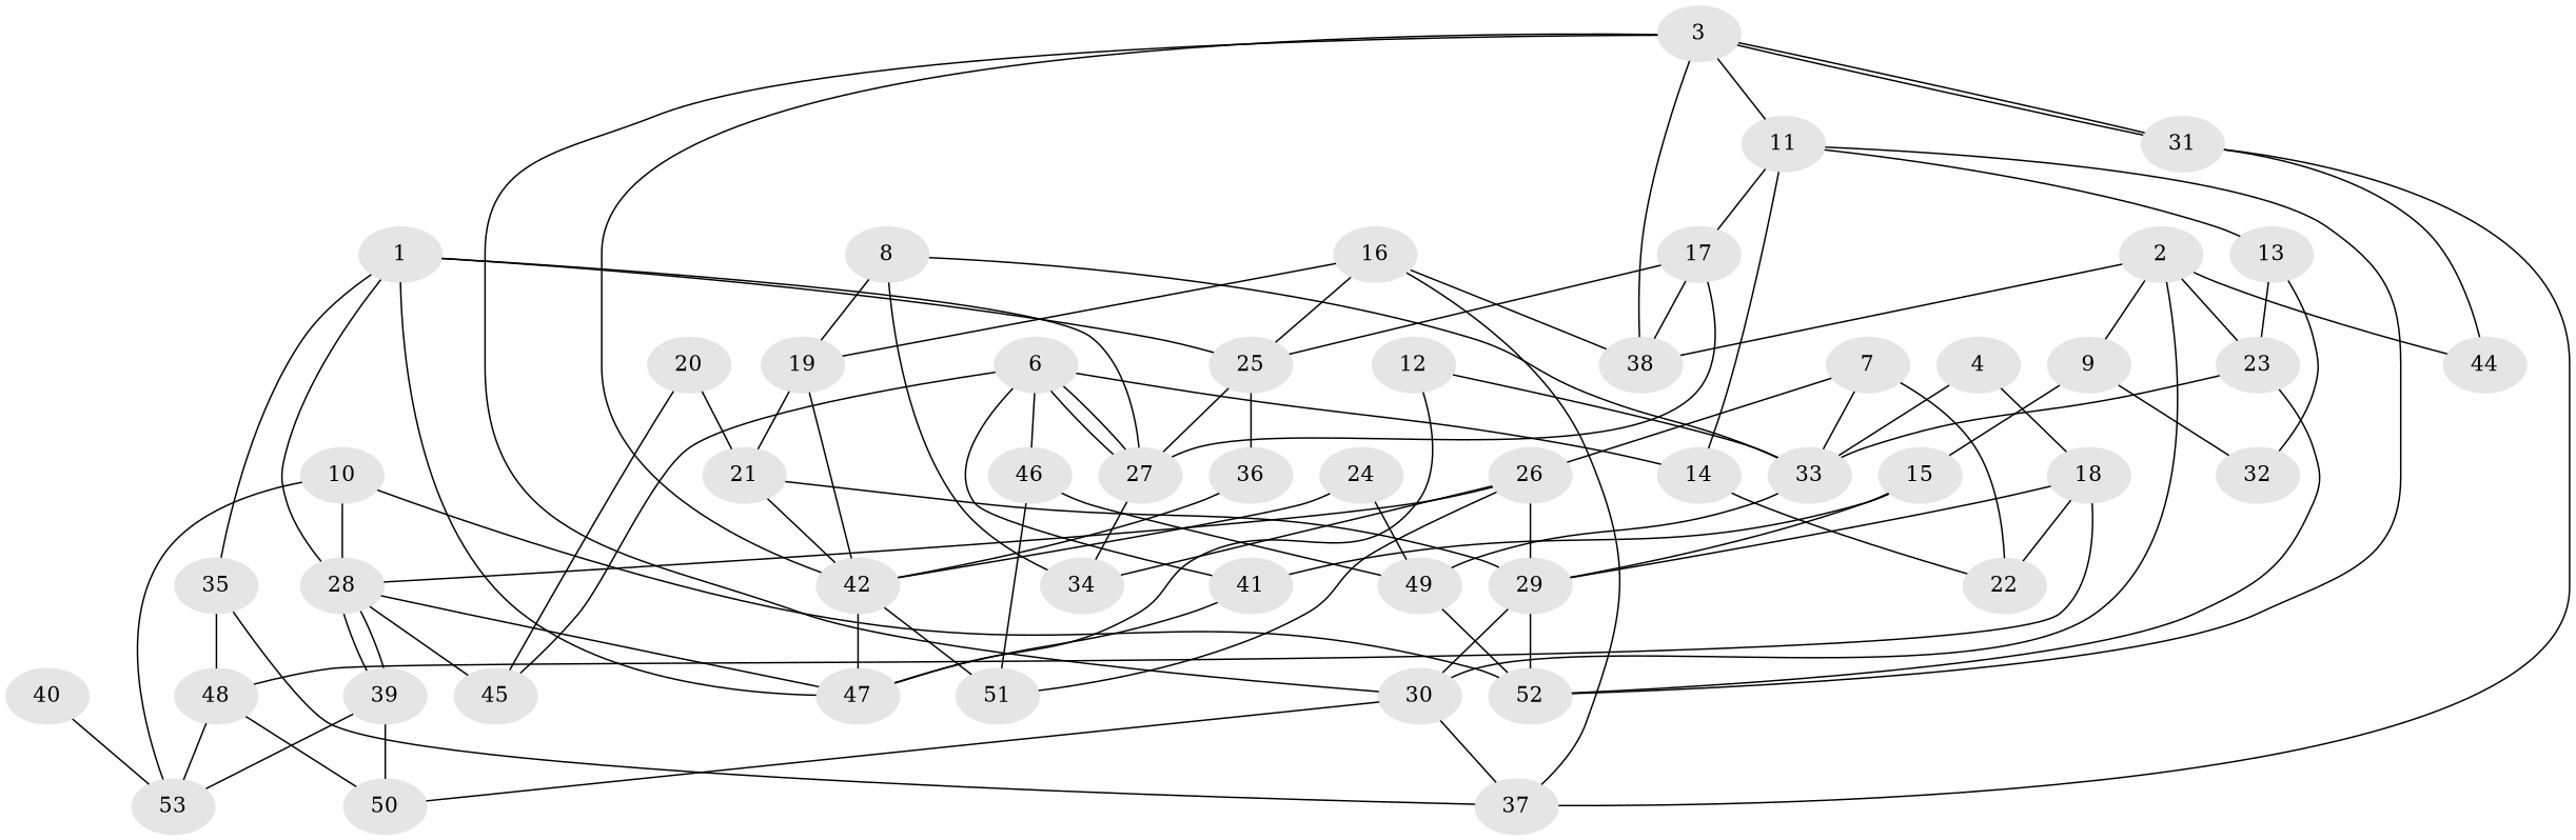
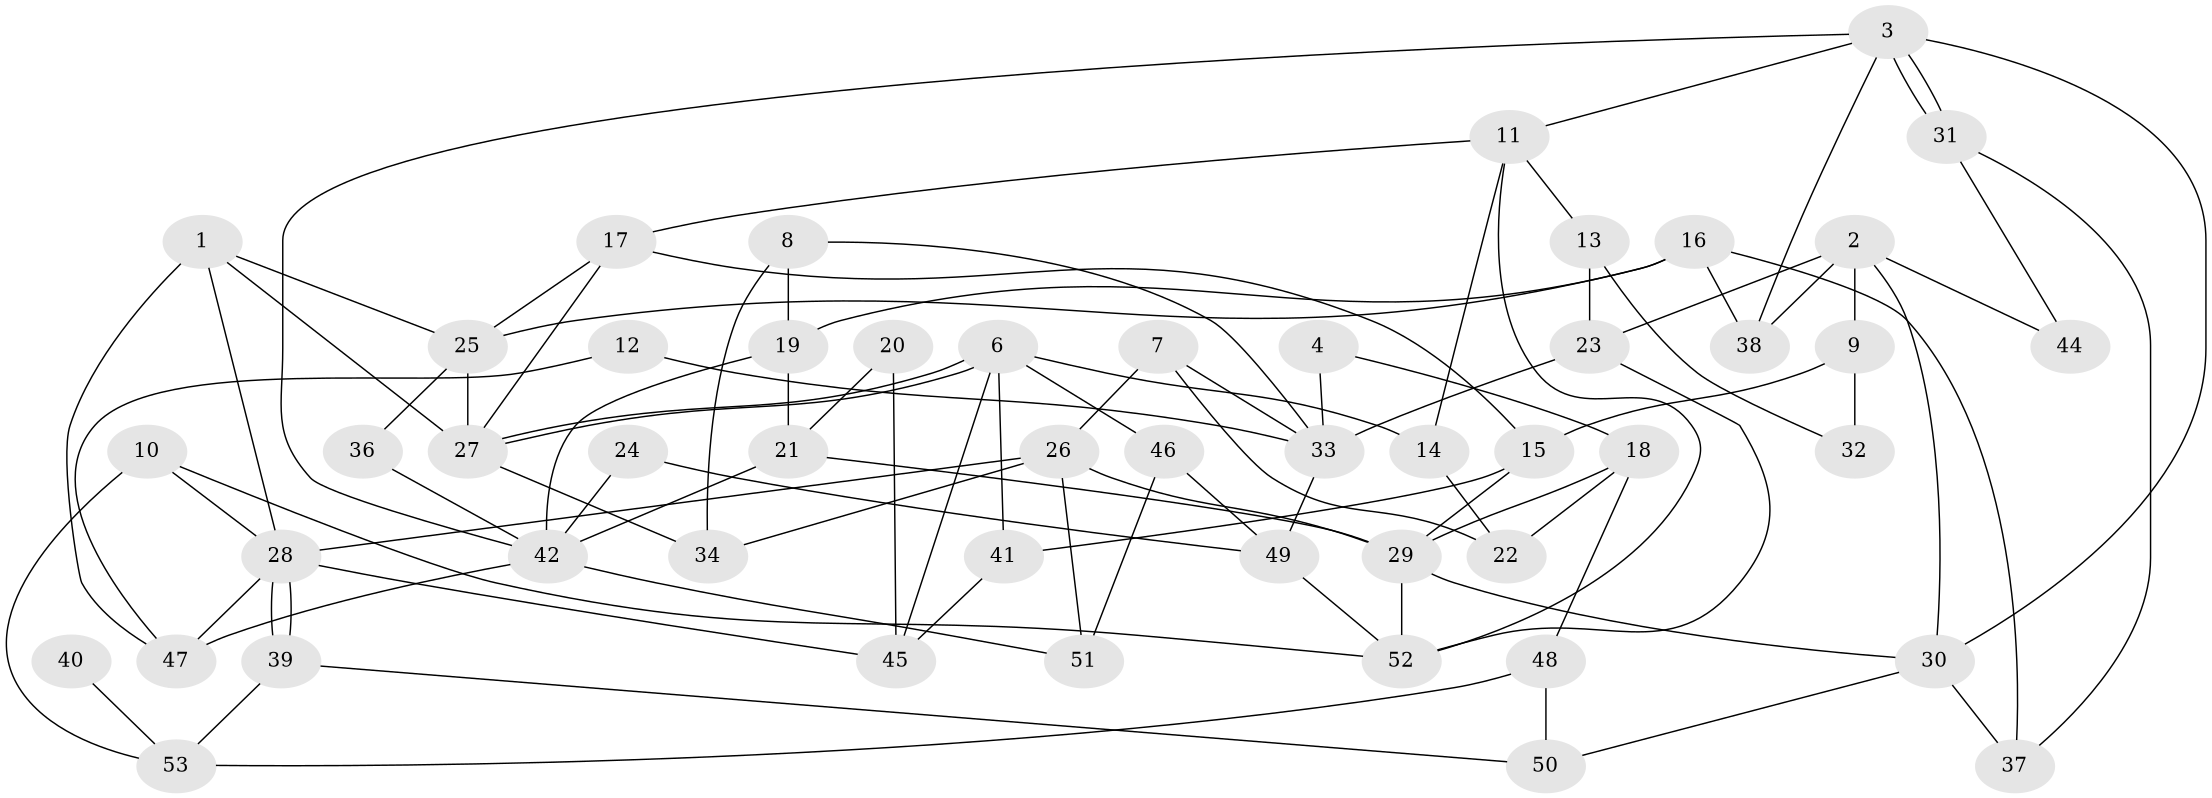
  graph {
    node [color=gray90 style=filled]
    1
    25
    27
    28
-   35
    47
    36
    34
    45
    39
    37
    48
    2
    9
    23
    30
    38
    44
    32
    15
    33
    52
    50
    3
    11
    31
    42
    14
    13
    17
    51
    4
    18
    22
    29
    49
    40
    53
    6
    41
    46
    7
    26
    8
    19
    21
    10
    12
    16
    20
    24
    1 -- 25
    1 -- 27
    1 -- 28
-   1 -- 35
    1 -- 47
    25 -- 27
    25 -- 36
    27 -- 34
    28 -- 47
    28 -- 45
    28 -- 39
    28 -- 39
-   35 -- 37
-   35 -- 48
    36 -- 42
    39 -- 50
    39 -- 53
    48 -- 50
    48 -- 53
    2 -- 9
    2 -- 23
    2 -- 30
    2 -- 38
    2 -- 44
    9 -- 32
    9 -- 15
    23 -- 33
    23 -- 52
    30 -- 37
    30 -- 50
    15 -- 29
    15 -- 41
    33 -- 49
    3 -- 30
    3 -- 38
    3 -- 11
    3 -- 31
    3 -- 31
    3 -- 42
    11 -- 52
    11 -- 14
    11 -- 13
    11 -- 17
    31 -- 37
    31 -- 44
    42 -- 47
    42 -- 51
    14 -- 22
    13 -- 23
    13 -- 32
    17 -- 25
    17 -- 27
-   17 -- 38
+   17 -- 15
    4 -- 33
    4 -- 18
    18 -- 48
    18 -- 22
    18 -- 29
    29 -- 30
    29 -- 52
    49 -- 52
    40 -- 53
    6 -- 27
    6 -- 27
    6 -- 45
    6 -- 14
    6 -- 41
    6 -- 46
-   41 -- 47
+   41 -- 45
    46 -- 51
    46 -- 49
    7 -- 33
    7 -- 22
    7 -- 26
    26 -- 28
    26 -- 34
    26 -- 51
    26 -- 29
    8 -- 34
    8 -- 33
    8 -- 19
    19 -- 42
    19 -- 21
    21 -- 42
    21 -- 29
    10 -- 28
    10 -- 52
    10 -- 53
    12 -- 47
    12 -- 33
    16 -- 25
    16 -- 37
    16 -- 38
    16 -- 19
    20 -- 45
    20 -- 21
    24 -- 42
    24 -- 49
  }
